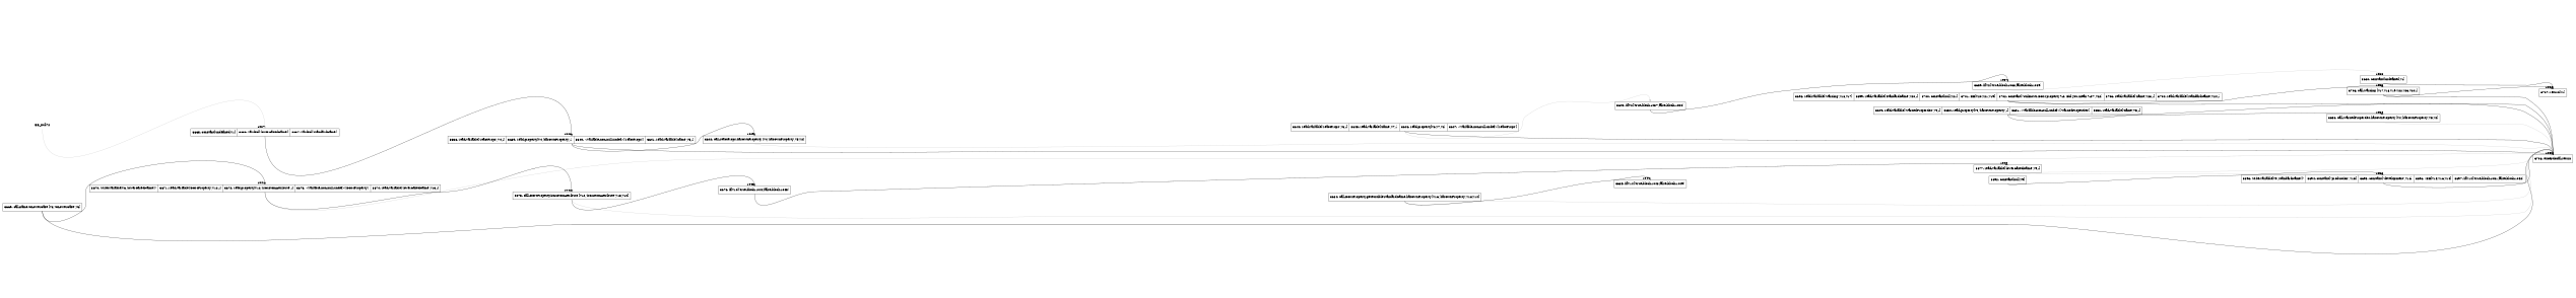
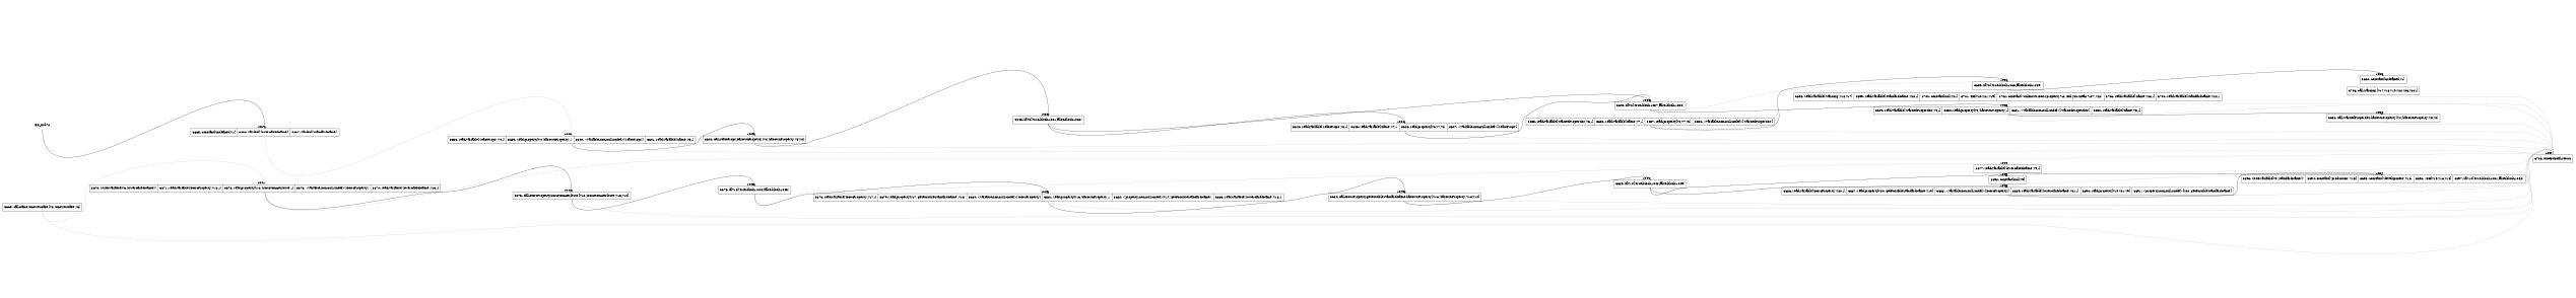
  digraph {
    rankdir=LR
    node [shape=record]
    edge [headport=n tailport=s]
    n1 [label=BB_null72 shape=none]
    n2 [label="{3635: constant[undefined,v1]|3636: vardecl['lowerCasedName']|3637: vardecl['standardName']}"]
    n3 [label="{3638: read-variable['reactProps',v4,-]|3639: read-property[v4,'hasOwnProperty',-]|3640: \<variable-non-null-undef\>['reactProps']|3641: read-variable['name',v5,-]}"]
    n4 [label="{3642: call-reactProps.hasOwnProperty [v4,'hasOwnProperty',v5,v2]}"]
    n5 [label="{3708: exceptional-return}"]
+   n6 [label="{3643: if[v2](true-block:1031,false-block:1032)}"]
    n7 [label="{3648: if[v2](true-block:1037,false-block:1033)}"]
    n8 [label="{3644: read-variable['reactProps',v6,-]|3645: read-variable['name',v7,-]|3646: read-property[v6,v7,v2]|3647: \<variable-non-null-undef\>['reactProps']}"]
    n9 [label="{3659: if[v2](true-block:1038,false-block:1039)}"]
    n10 [label="{3649: read-variable['warnedProperties',v4,-]|3650: read-property[v4,'hasOwnProperty',-]|3651: \<variable-non-null-undef\>['warnedProperties']|3652: read-variable['name',v5,-]}"]
    n11 [label="{3660: constant[undefined,v1]}"]
    n12 [label="{3653: call-warnedProperties.hasOwnProperty [v4,'hasOwnProperty',v5,v2]}"]
-   n13 [label="{3707: return[v1]}"]
+   n14 [label="{3655: read-variable['warnedProperties',v6,-]|3656: read-variable['name',v7,-]|3657: read-property[v6,v7,v2]|3658: \<variable-non-null-undef\>['warnedProperties']}"]
    n15 [label="{3669: call-name.toLowerCase [v8,'toLowerCase',v6]}"]
    n16 [label="{3670: write-variable[v6,'lowerCasedName']*|3671: read-variable['DOMProperty',v12,-]|3672: read-property[v12,'isCustomAttribute',-]|3673: \<variable-non-null-undef\>['DOMProperty']|3674: read-variable['lowerCasedName',v13,-]}"]
    n17 [label="{3675: call-DOMProperty.isCustomAttribute [v12,'isCustomAttribute',v13,v10]}"]
    n18 [label="{3676: if[v10](true-block:1044,false-block:1045)}"]
    n19 [label="{3677: read-variable['lowerCasedName',v9,-]}"]
+   n20 [label="{3678: read-variable['DOMProperty',v17,-]|3679: read-property[v17,'getPossibleStandardName',v16]|3680: \<variable-non-null-undef\>['DOMProperty']|3681: read-property[v16,'hasOwnProperty',-]|3682: \<property-non-null-undef\>[v17,'getPossibleStandardName']|3683: read-variable['lowerCasedName',v18,-]}"]
    n21 [label="{3693: write-variable[v9,'standardName']*|3694: constant[\"production\",v15]|3695: constant[\"development\",v16]|3696: !==[v15,v16,v14]|3697: if[v14](true-block:1051,false-block:1052)}"]
    n22 [label="{3684: call-DOMProperty.getPossibleStandardName.hasOwnProperty [v16,'hasOwnProperty',v18,v14]}"]
    n23 [label="{3685: if[v14](true-block:1048,false-block:1049)}"]
    n24 [label="{3698: read-variable['warning',v18,v17]|3699: read-variable['standardName',v20,-]|3700: constant[null,v21]|3701: ==[v20,v21,v19]|3702: constant[\"Unknown DOM property %s. Did you mean %s?\",v22]|3703: read-variable['name',v23,-]|3704: read-variable['standardName',v24,-]}"]
    n25 [label="{3706: call-warning [v17,v18,v19,v22,v23,v24,-]}"]
+   n26 [label="{3686: read-variable['DOMProperty',v20,-]|3687: read-property[v20,'getPossibleStandardName',v19]|3688: \<variable-non-null-undef\>['DOMProperty']|3689: read-variable['lowerCasedName',v21,-]|3690: read-property[v19,v21,v9]|3691: \<property-non-null-undef\>[v20,'getPossibleStandardName']}"]
    n27 [label="{3692: constant[null,v9]}"]
-   n1 -> n2 [headlabel="    1027" color=gray]
-   n2 -> n3 [headlabel="      1028"]
+   n1 -> n2 [headlabel="    1027"]
+   n2 -> n3 [headlabel="      1028" color=gray]
    n3 -> n4 [headlabel="      1029"]
-   n3 -> n5 [color=black headlabel="      1055"]
+   n3 -> n5 [color=gray headlabel="      1055"]
    n4 -> n5 [color=gray]
-   n7 -> n9 [headlabel="      1037"]
-   n8 -> n5 [color=black]
-   n8 -> n7 [color=gray]
-   n9 -> n11 [headlabel="      1038" color=gray]
-   n10 -> n5 [color=black]
+   n4 -> n6 [headlabel="      1030"]
+   n6 -> n7 [headlabel="      1032"]
+   n6 -> n8 [headlabel="      1031"]
+   n7 -> n9 [headlabel="      1037" color=gray]
+   n7 -> n10 [headlabel="      1033"]
+   n8 -> n5 [color=gray]
+   n8 -> n7
+   n9 -> n11 [headlabel="      1038"]
+   n10 -> n5 [color=gray]
    n10 -> n12 [headlabel="      1034"]
-   n11 -> n13 [headlabel="      1054"]
    n12 -> n5 [color=gray]
-   n15 -> n5 [color=black]
-   n15 -> n16 [headlabel="      1041"]
+   n14 -> n5 [color=gray]
+   n14 -> n9
+   n15 -> n5 [color=gray]
+   n15 -> n16 [headlabel="      1041" color=gray]
    n16 -> n5 [color=gray]
    n16 -> n17 [headlabel="      1042"]
    n17 -> n5 [color=gray]
    n17 -> n18 [headlabel="      1043"]
-   n18 -> n19 [headlabel="      1044"]
+   n18 -> n19 [headlabel="      1044" color=gray]
+   n18 -> n20 [headlabel="      1045"]
    n19 -> n5 [color=gray]
-   n19 -> n21 [headlabel="      1050" color=gray]
-   n21 -> n5 [color=black]
+   n19 -> n21 [headlabel="      1050"]
+   n20 -> n5 [color=gray]
+   n20 -> n22 [headlabel="      1046"]
+   n21 -> n5 [color=gray]
    n22 -> n5 [color=gray]
    n22 -> n23 [headlabel="      1047"]
-   n24 -> n5 [color=black]
-   n24 -> n25 [headlabel="      1053"]
-   n25 -> n5 [color=black]
-   n25 -> n13
-   n27 -> n21
+   n23 -> n26 [headlabel="      1048"]
+   n23 -> n27 [headlabel="      1049"]
+   n24 -> n5 [color=gray]
+   n25 -> n5 [color=gray]
+   n26 -> n5 [color=gray]
+   n26 -> n21
+   n27 -> n21 [color=gray]
  }
